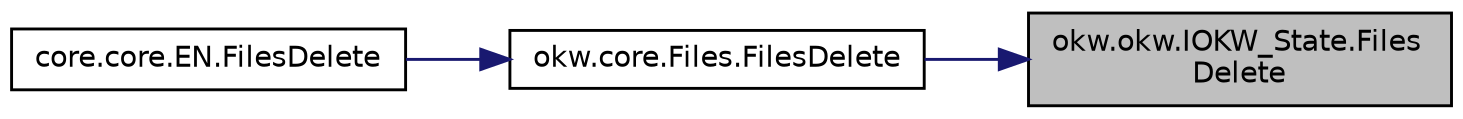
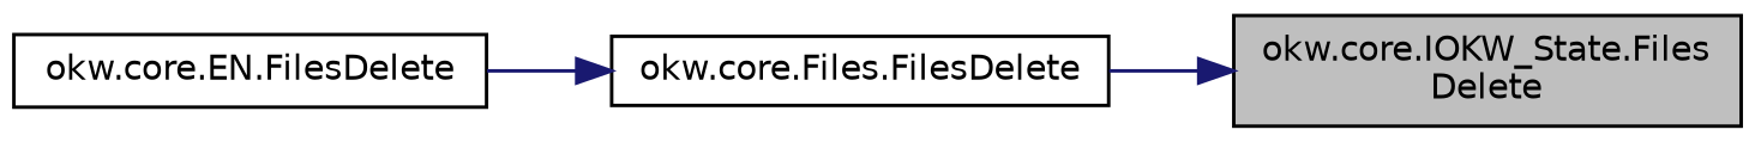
  digraph {
    rankdir=RL
    node [color=black fillcolor=white fontname=Helvetica fontsize=10 shape=record style=filled]
    edge [color=midnightblue dir=back fontname=Helvetica fontsize=10 labelfontname=Helvetica labelfontsize=10 style=solid]
-   n1 [fillcolor=grey75 fontcolor=black height=0.2 label="okw.okw.IOKW_State.Files\lDelete" width=0.4]
+   n1 [fillcolor=grey75 fontcolor=black height=0.2 label="okw.core.IOKW_State.Files\lDelete" width=0.4]
    n2 [height=0.2 label="okw.core.Files.FilesDelete" width=0.4]
-   n3 [height=0.2 label="core.core.EN.FilesDelete" width=0.4]
+   n3 [height=0.2 label="okw.core.EN.FilesDelete" width=0.4]
    n1 -> n2
    n2 -> n3
  }
